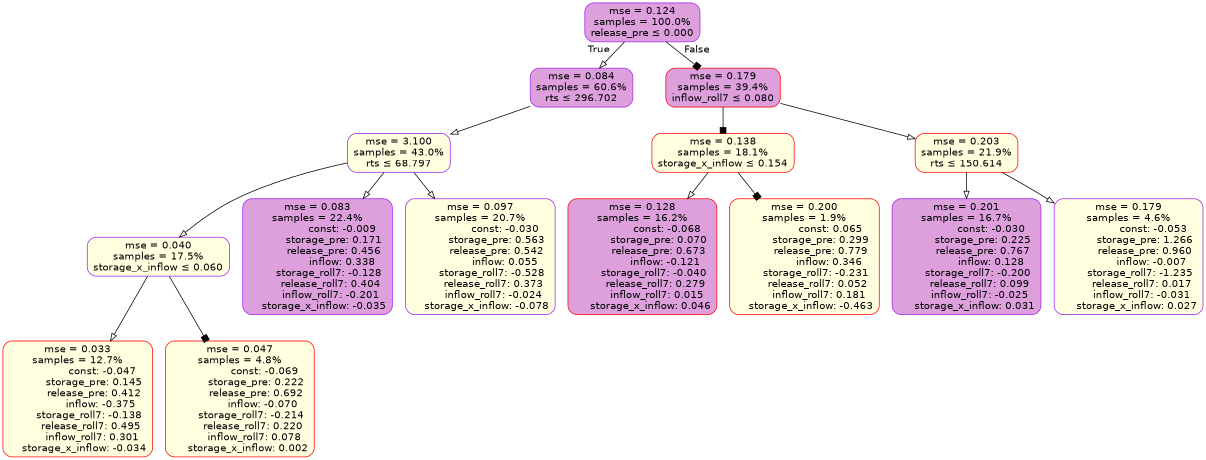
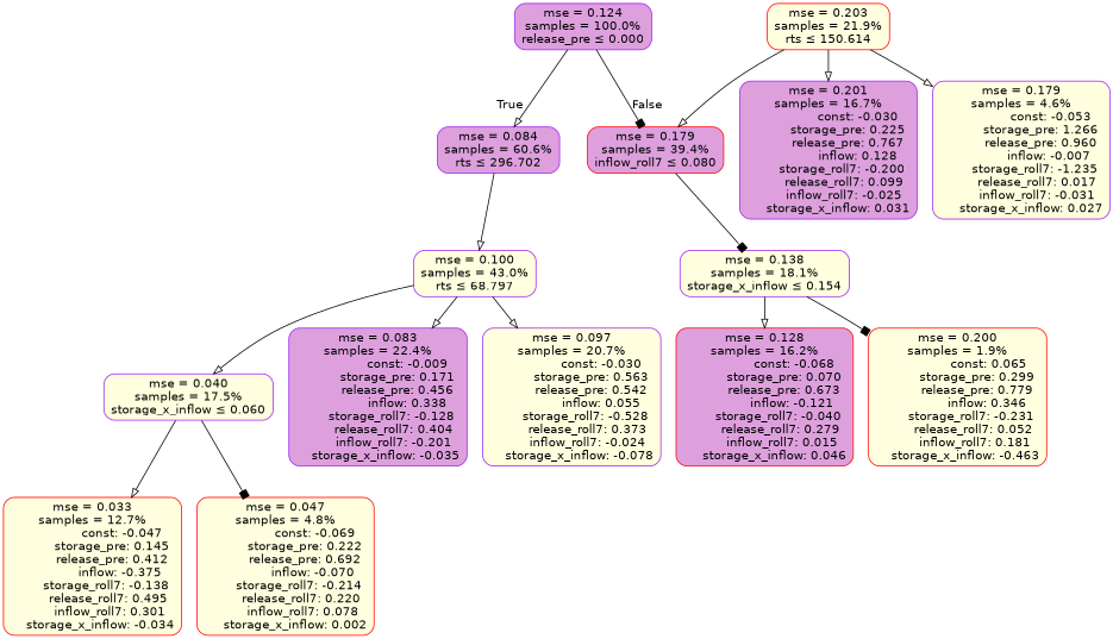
  digraph {
    node [color=purple fillcolor=lightyellow fontname=helvetica shape=rectangle style="filled, rounded"]
    edge [arrowhead=onormal fontname=helvetica]
    n1 [fillcolor=plum label="mse = 0.124\nsamples = 100.0%\nrelease_pre &le; 0.000"]
    n2 [fillcolor=plum label="mse = 0.084\nsamples = 60.6%\nrts &le; 296.702"]
    n3 [color=red fillcolor=plum label="mse = 0.179\nsamples = 39.4%\ninflow_roll7 &le; 0.080"]
-   n4 [label="mse = 3.100\nsamples = 43.0%\nrts &le; 68.797"]
-   n5 [color=red label="mse = 0.138\nsamples = 18.1%\nstorage_x_inflow &le; 0.154"]
+   n4 [label="mse = 0.100\nsamples = 43.0%\nrts &le; 68.797"]
+   n5 [label="mse = 0.138\nsamples = 18.1%\nstorage_x_inflow &le; 0.154"]
    n6 [color=red label="mse = 0.203\nsamples = 21.9%\nrts &le; 150.614"]
    n7 [label="mse = 0.040\nsamples = 17.5%\nstorage_x_inflow &le; 0.060"]
    n8 [fillcolor=plum label="mse = 0.083\nsamples = 22.4%\n               const: -0.009\n          storage_pre: 0.171\n          release_pre: 0.456\n               inflow: 0.338\n       storage_roll7: -0.128\n        release_roll7: 0.404\n        inflow_roll7: -0.201\n    storage_x_inflow: -0.035"]
    n9 [label="mse = 0.097\nsamples = 20.7%\n               const: -0.030\n          storage_pre: 0.563\n          release_pre: 0.542\n               inflow: 0.055\n       storage_roll7: -0.528\n        release_roll7: 0.373\n        inflow_roll7: -0.024\n    storage_x_inflow: -0.078"]
    n10 [color=red label="mse = 0.033\nsamples = 12.7%\n               const: -0.047\n          storage_pre: 0.145\n          release_pre: 0.412\n              inflow: -0.375\n       storage_roll7: -0.138\n        release_roll7: 0.495\n         inflow_roll7: 0.301\n    storage_x_inflow: -0.034"]
    n11 [color=red label="mse = 0.047\nsamples = 4.8%\n               const: -0.069\n          storage_pre: 0.222\n          release_pre: 0.692\n              inflow: -0.070\n       storage_roll7: -0.214\n        release_roll7: 0.220\n         inflow_roll7: 0.078\n     storage_x_inflow: 0.002"]
    n12 [color=red fillcolor=plum label="mse = 0.128\nsamples = 16.2%\n               const: -0.068\n          storage_pre: 0.070\n          release_pre: 0.673\n              inflow: -0.121\n       storage_roll7: -0.040\n        release_roll7: 0.279\n         inflow_roll7: 0.015\n     storage_x_inflow: 0.046"]
    n13 [color=red label="mse = 0.200\nsamples = 1.9%\n                const: 0.065\n          storage_pre: 0.299\n          release_pre: 0.779\n               inflow: 0.346\n       storage_roll7: -0.231\n        release_roll7: 0.052\n         inflow_roll7: 0.181\n    storage_x_inflow: -0.463"]
    n14 [fillcolor=plum label="mse = 0.201\nsamples = 16.7%\n               const: -0.030\n          storage_pre: 0.225\n          release_pre: 0.767\n               inflow: 0.128\n       storage_roll7: -0.200\n        release_roll7: 0.099\n        inflow_roll7: -0.025\n     storage_x_inflow: 0.031"]
    n15 [label="mse = 0.179\nsamples = 4.6%\n               const: -0.053\n          storage_pre: 1.266\n          release_pre: 0.960\n              inflow: -0.007\n       storage_roll7: -1.235\n        release_roll7: 0.017\n        inflow_roll7: -0.031\n     storage_x_inflow: 0.027"]
    n1 -> n2 [headlabel=True labelangle=45 labeldistance=2.5]
    n1 -> n3 [arrowhead=box headlabel=False labelangle=-45 labeldistance=2.5]
    n2 -> n4
    n3 -> n5 [arrowhead=box]
-   n3 -> n6
+   n6 -> n3
    n4 -> n7
    n4 -> n8
    n4 -> n9
    n5 -> n12
    n5 -> n13 [arrowhead=box]
    n6 -> n14
    n6 -> n15
    n7 -> n10
    n7 -> n11 [arrowhead=box]
  }
